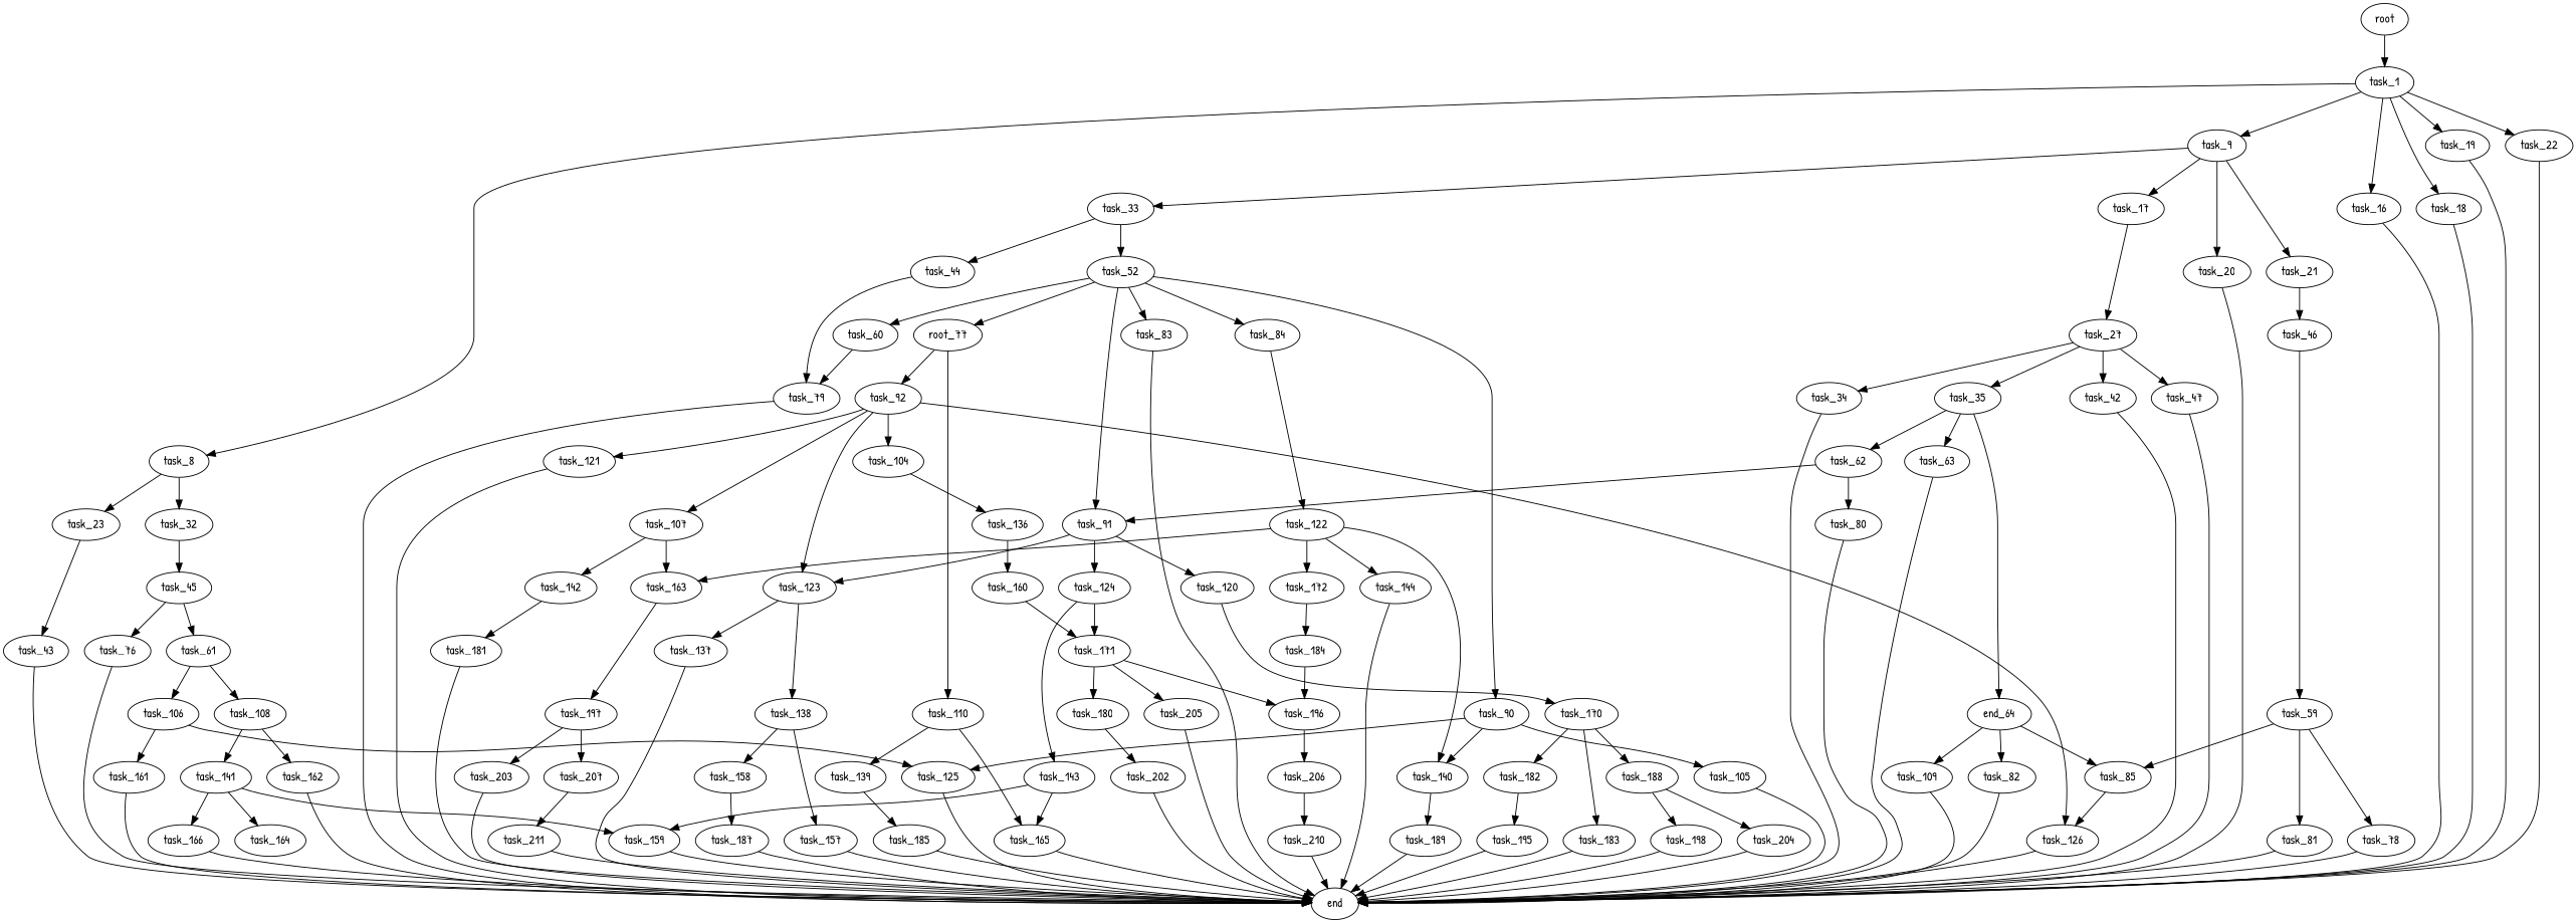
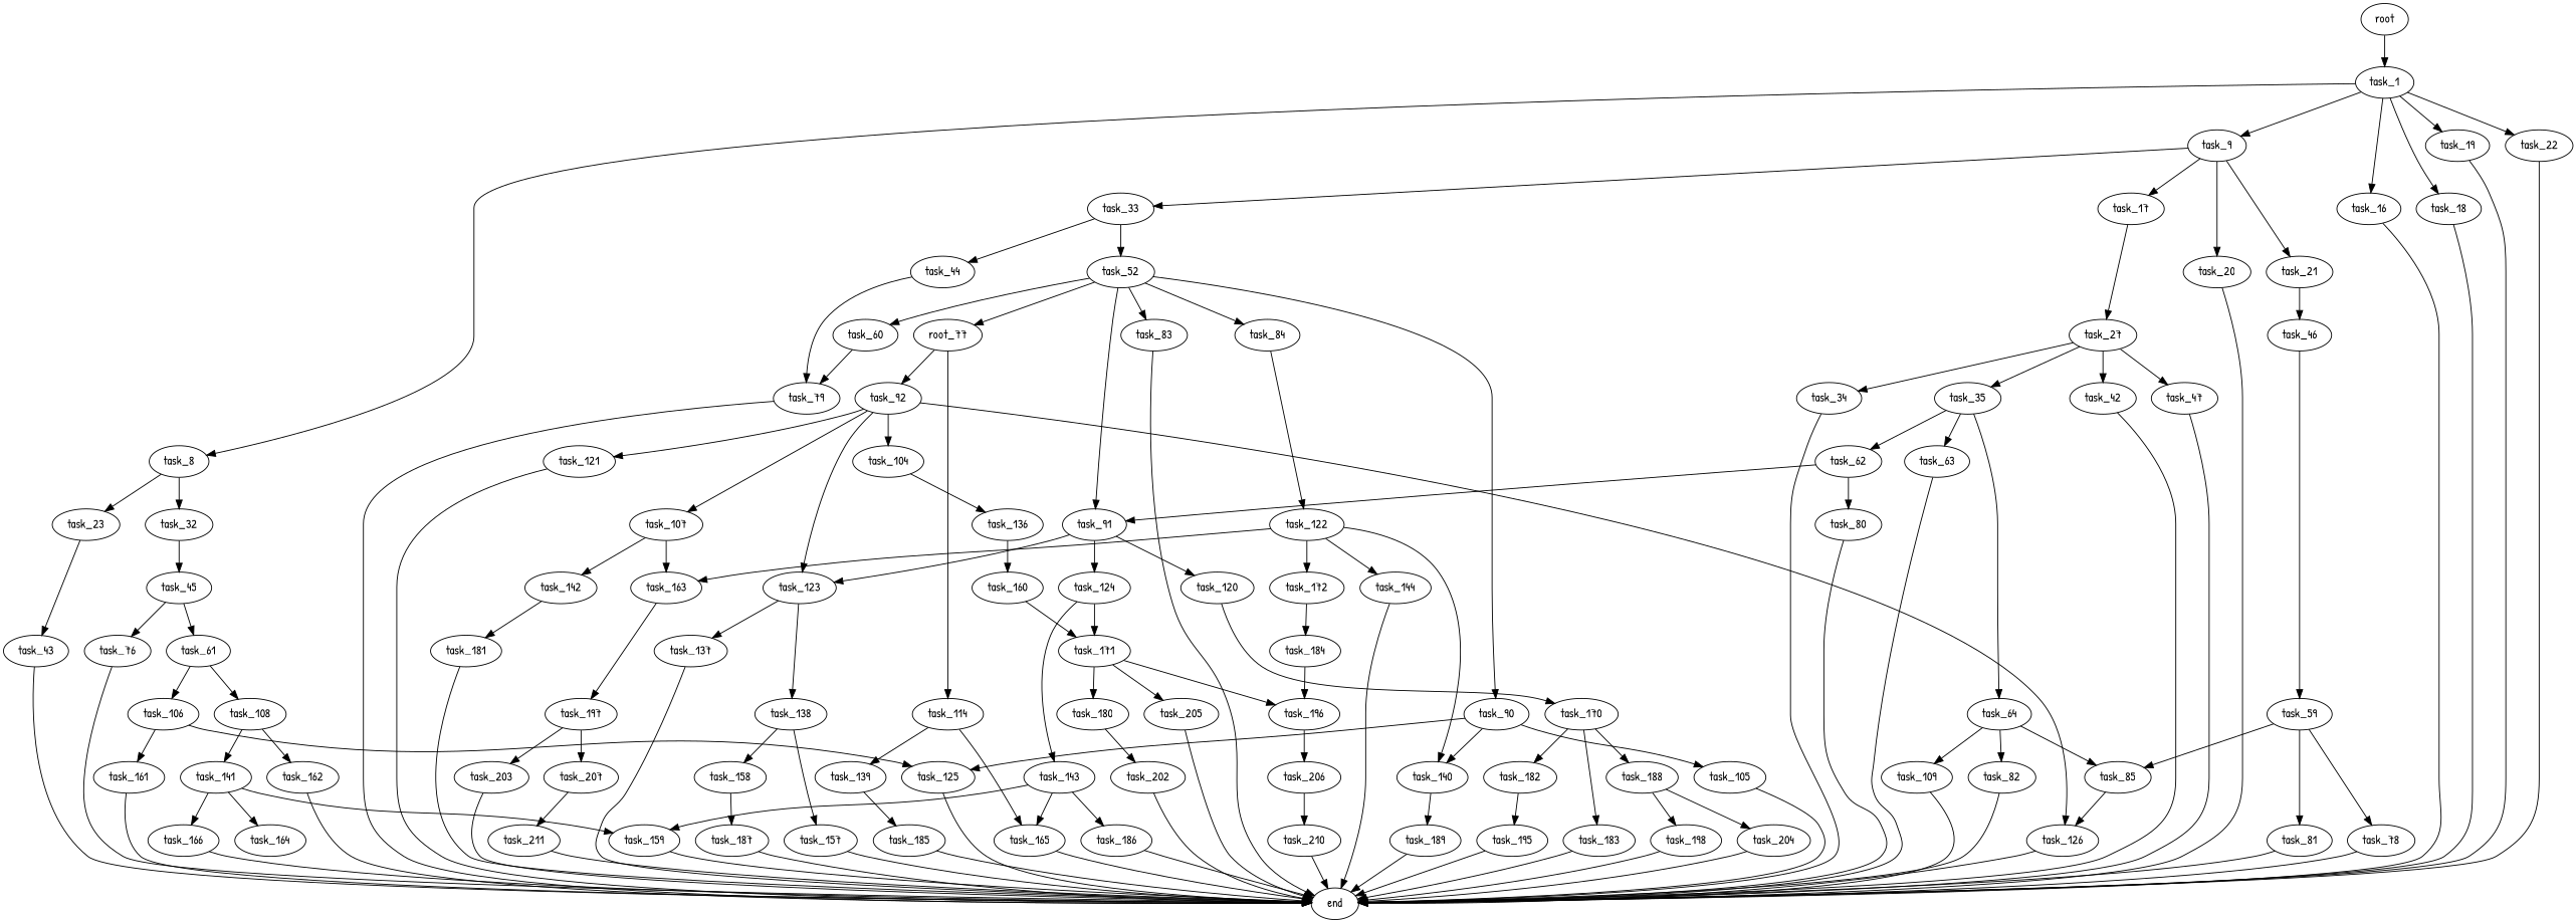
  digraph {
    fontname="Patrick Hand"
    node [fontname="Patrick Hand"]
    edge [fontname="Patrick Hand"]
    root
    task_1
    task_8
    task_9
    task_16
    task_18
    task_19
    task_22
    task_23
    task_32
    task_17
    task_20
    task_21
    task_33
    end
    task_43
    task_45
    task_27
    task_46
    task_44
    task_52
    task_34
    task_35
    task_42
    task_47
    task_59
    task_62
    task_63
-   task_64 [label=end_64]
+   task_64
    task_61
    task_76
    task_79
    task_60
    n34 [label=root_77]
    task_83
    task_84
    task_90
    task_91
    task_80
    task_85
    task_82
    task_109
    task_106
    task_108
    task_78
    task_81
    task_92
-   task_110
+   task_110 [label=task_114]
    task_122
    task_105
    task_125
    task_140
    task_120
    task_123
    task_124
    task_126
    task_161
    task_141
    task_162
    task_104
    task_107
    task_121
    task_139
    task_165
    task_163
    task_144
    task_172
    task_189
    task_170
    task_137
    task_138
    task_143
    task_171
    task_136
    task_142
    task_160
    task_181
    task_197
    task_159
    task_164
    task_166
    task_185
    task_182
    task_183
    task_188
    task_184
    task_157
    task_158
+   task_186
    task_180
    task_196
    task_205
    task_187
    task_203
    task_207
    task_195
    task_198
    task_204
    task_202
    task_206
    task_210
    task_211
    root -> task_1
    task_1 -> task_8
    task_1 -> task_9
    task_1 -> task_16
    task_1 -> task_18
    task_1 -> task_19
    task_1 -> task_22
    task_8 -> task_23
    task_8 -> task_32
    task_9 -> task_17
    task_9 -> task_20
    task_9 -> task_21
    task_9 -> task_33
    task_16 -> end
    task_18 -> end
    task_19 -> end
    task_22 -> end
    task_23 -> task_43
    task_32 -> task_45
    task_17 -> task_27
    task_20 -> end
    task_21 -> task_46
    task_33 -> task_44
    task_33 -> task_52
    task_43 -> end
    task_45 -> task_61
    task_45 -> task_76
    task_27 -> task_34
    task_27 -> task_35
    task_27 -> task_42
    task_27 -> task_47
    task_46 -> task_59
    task_44 -> task_79
    task_52 -> task_60
    task_52 -> n34
    task_52 -> task_83
    task_52 -> task_84
    task_52 -> task_90
    task_52 -> task_91
    task_34 -> end
    task_35 -> task_62
    task_35 -> task_63
    task_35 -> task_64
    task_42 -> end
    task_47 -> end
    task_59 -> task_85
    task_59 -> task_78
    task_59 -> task_81
    task_62 -> task_91
    task_62 -> task_80
    task_63 -> end
    task_64 -> task_85
    task_64 -> task_82
    task_64 -> task_109
    task_61 -> task_106
    task_61 -> task_108
    task_76 -> end
    task_79 -> end
    task_60 -> task_79
    n34 -> task_92
    n34 -> task_110
    task_83 -> end
    task_84 -> task_122
    task_90 -> task_105
    task_90 -> task_125
    task_90 -> task_140
    task_91 -> task_120
    task_91 -> task_123
    task_91 -> task_124
    task_80 -> end
    task_85 -> task_126
    task_82 -> end
    task_109 -> end
    task_106 -> task_125
    task_106 -> task_161
    task_108 -> task_141
    task_108 -> task_162
    task_78 -> end
    task_81 -> end
    task_92 -> task_123
    task_92 -> task_126
    task_92 -> task_104
    task_92 -> task_107
    task_92 -> task_121
    task_110 -> task_139
    task_110 -> task_165
    task_122 -> task_140
    task_122 -> task_163
    task_122 -> task_144
    task_122 -> task_172
    task_105 -> end
    task_125 -> end
    task_140 -> task_189
    task_120 -> task_170
    task_123 -> task_137
    task_123 -> task_138
    task_124 -> task_143
    task_124 -> task_171
    task_126 -> end
    task_161 -> end
    task_141 -> task_159
    task_141 -> task_164
    task_141 -> task_166
    task_162 -> end
    task_104 -> task_136
    task_107 -> task_163
    task_107 -> task_142
    task_121 -> end
    task_139 -> task_185
    task_165 -> end
    task_163 -> task_197
    task_144 -> end
    task_172 -> task_184
    task_189 -> end
    task_170 -> task_182
    task_170 -> task_183
    task_170 -> task_188
    task_137 -> end
    task_138 -> task_157
    task_138 -> task_158
    task_143 -> task_165
    task_143 -> task_159
+   task_143 -> task_186
    task_171 -> task_180
    task_171 -> task_196
    task_171 -> task_205
    task_136 -> task_160
    task_142 -> task_181
    task_160 -> task_171
    task_181 -> end
    task_197 -> task_203
    task_197 -> task_207
    task_159 -> end
    task_166 -> end
    task_185 -> end
    task_182 -> task_195
    task_183 -> end
    task_188 -> task_198
    task_188 -> task_204
    task_184 -> task_196
    task_157 -> end
    task_158 -> task_187
+   task_186 -> end
    task_180 -> task_202
    task_196 -> task_206
    task_205 -> end
    task_187 -> end
    task_203 -> end
    task_207 -> task_211
    task_195 -> end
    task_198 -> end
    task_204 -> end
    task_202 -> end
    task_206 -> task_210
    task_210 -> end
    task_211 -> end
  }
